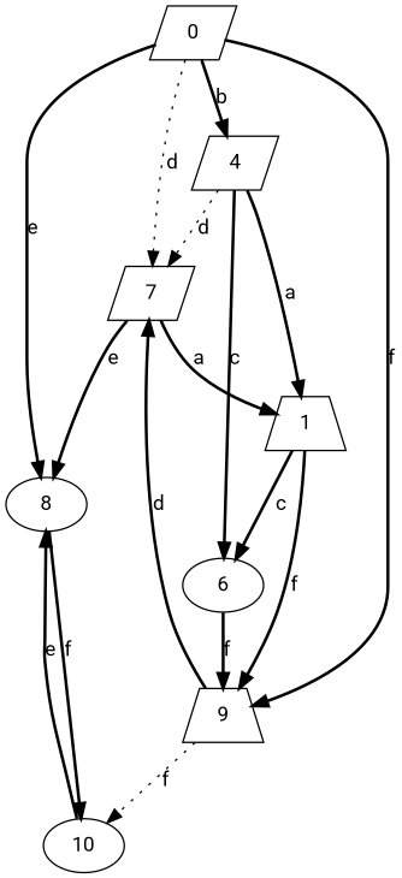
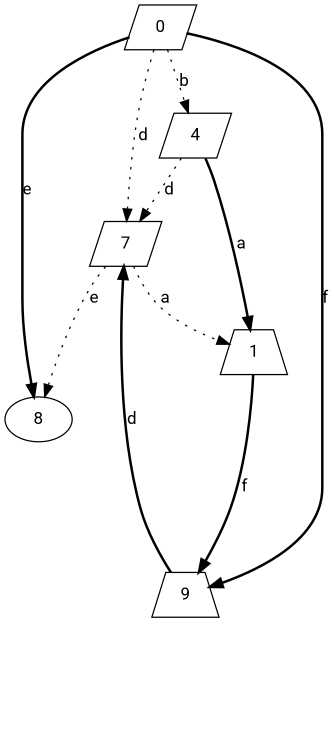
  strict digraph {
    fontname=Roboto
    node [fontname=Roboto shape=parallelogram]
    edge [fontname=Roboto style=bold]
    0
    4
    7
    8 [shape=ellipse]
    9 [shape=trapezium]
    1 [shape=trapezium]
-   6 [shape=ellipse]
-   10 [shape=ellipse]
-   0 -> 4 [label=b]
+   0 -> 4 [label=b style=dotted]
    0 -> 7 [label=d style=dotted]
    0 -> 8 [label=e]
    0 -> 9 [label=f]
    4 -> 7 [label=d style=dotted]
    4 -> 1 [label=a]
-   4 -> 6 [label=c]
-   7 -> 8 [label=e]
-   7 -> 1 [label=a]
-   8 -> 10 [label=f]
+   7 -> 8 [label=e style=dotted]
+   7 -> 1 [label=a style=dotted]
    9 -> 7 [label=d]
-   9 -> 10 [label=f style=dotted]
    1 -> 9 [label=f]
-   1 -> 6 [label=c]
-   6 -> 9 [label=f]
-   10 -> 8 [label=e]
  }
